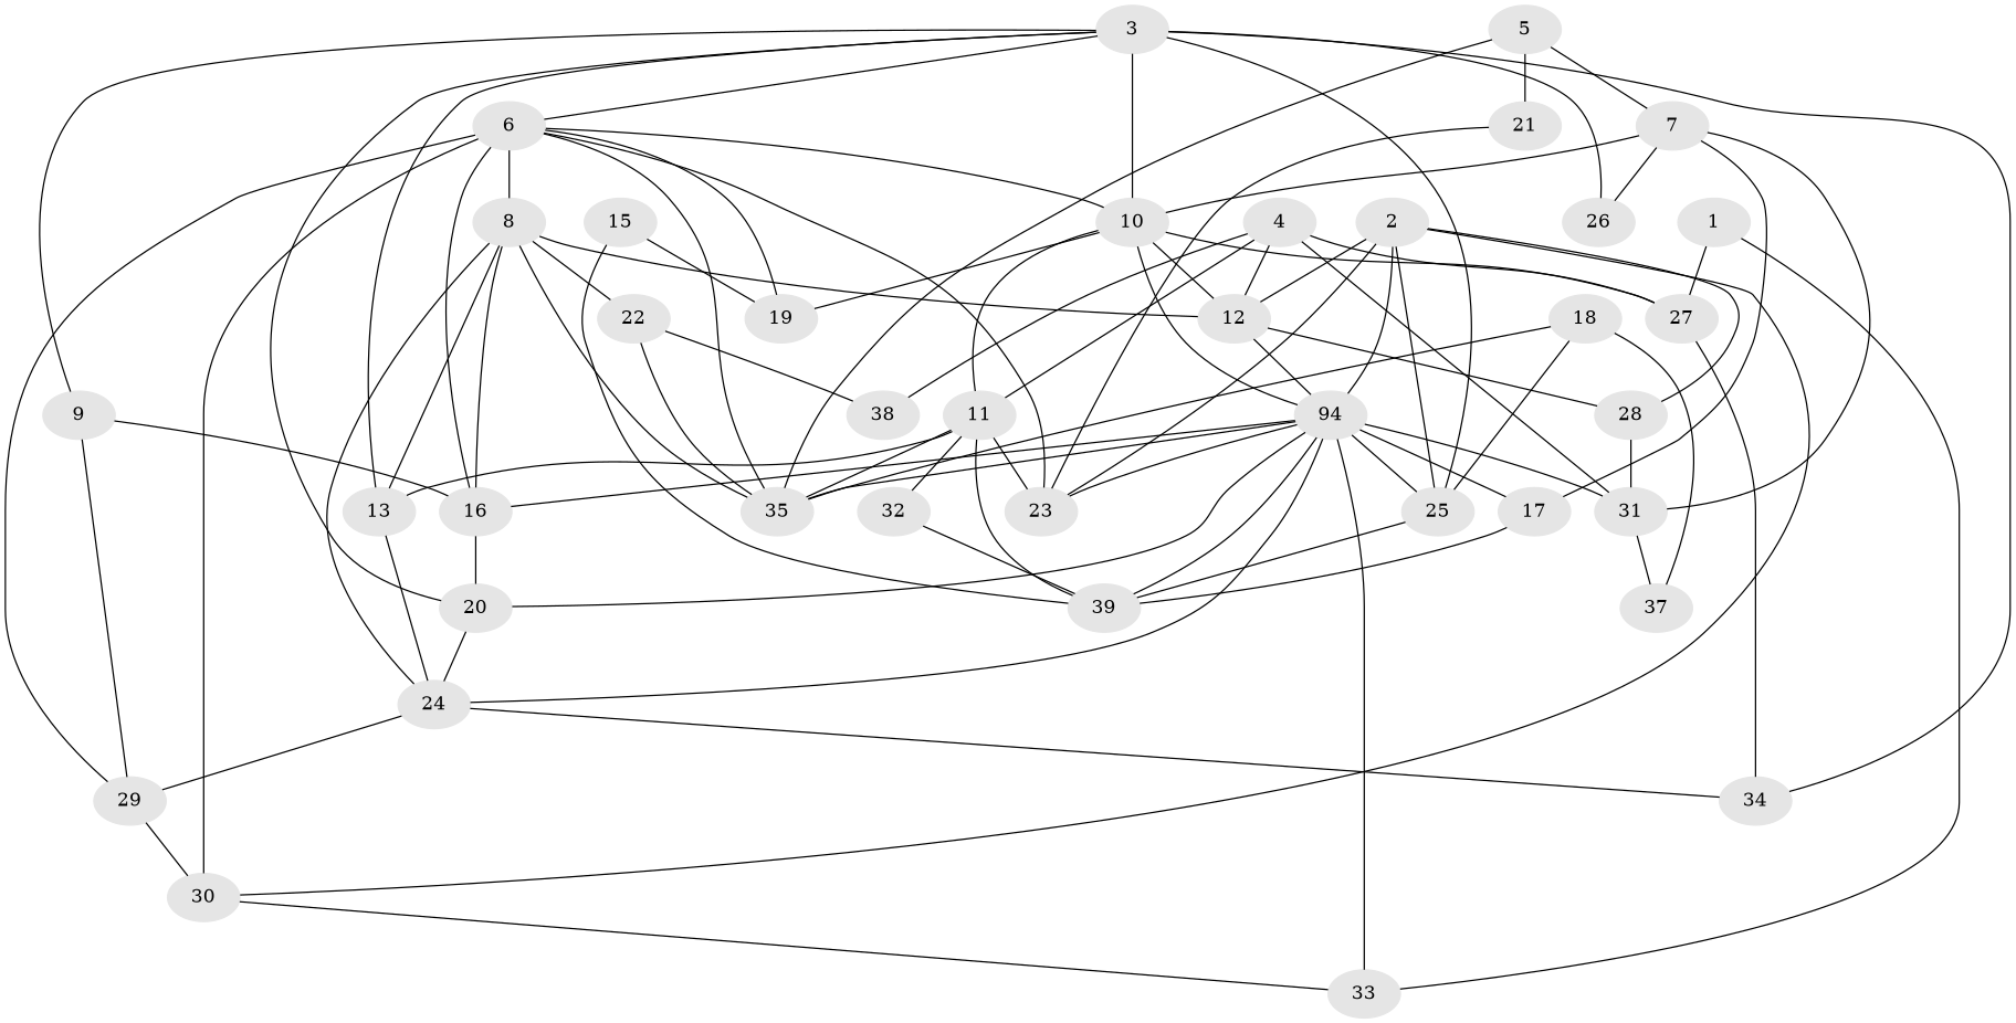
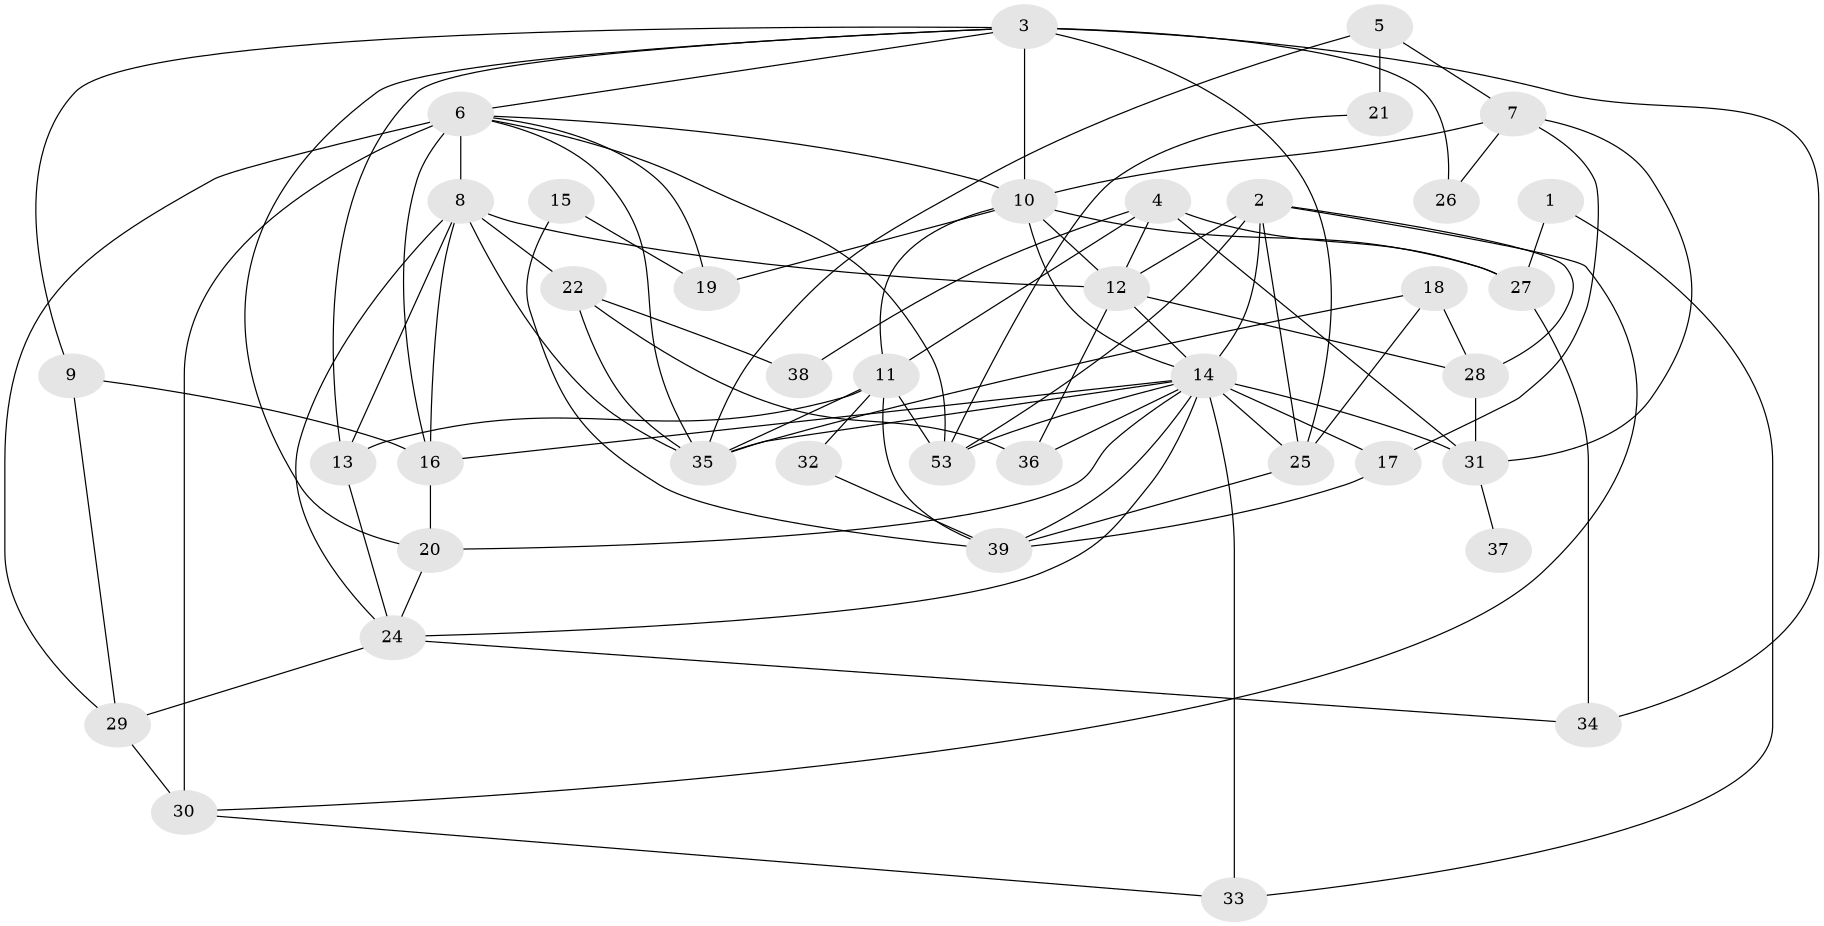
  graph {
    node [color=gray90 style=filled]
    edge [weight=1.0]
    1
    27
    33
    34
    2
    12
-   14 [label=94]
-   23
+   14
+   23 [label=53]
    25
    28
    30
+   36
    20
    31
    35
    16
    17
    24
    39
    3
    6
    9
    10
    13
    26
    8
    19
    29
    11
    4
    38
    32
    37
    5
    7
    21
    22
    15
    18
    1 -- 27
    1 -- 33
    27 -- 34
    2 -- 12 [weight=3.0]
    2 -- 14
    2 -- 23
    2 -- 25
    2 -- 28
    2 -- 30
    12 -- 14
    12 -- 28
+   12 -- 36
    14 -- 33
    14 -- 23
    14 -- 25
+   14 -- 36
    14 -- 20 [weight=3.0]
    14 -- 31
    14 -- 35
    14 -- 16 [weight=2.0]
    14 -- 17 [weight=3.0]
    14 -- 24
    14 -- 39
    25 -- 39
    28 -- 31
    30 -- 33
    20 -- 24 [weight=2.0]
    31 -- 37
    16 -- 20 [weight=2.0]
    17 -- 39
    24 -- 34
    24 -- 29 [weight=2.0]
    3 -- 34
    3 -- 25
    3 -- 20
    3 -- 6
    3 -- 9
    3 -- 10
    3 -- 13
    3 -- 26 [weight=2.0]
    6 -- 23
    6 -- 30 [weight=2.0]
    6 -- 35
    6 -- 16 [weight=2.0]
    6 -- 10 [weight=2.0]
    6 -- 8 [weight=3.0]
    6 -- 19
    6 -- 29
    9 -- 16
    9 -- 29
    10 -- 27
    10 -- 12 [weight=3.0]
    10 -- 14 [weight=2.0]
    10 -- 19
    10 -- 11 [weight=2.0]
    13 -- 24
    8 -- 12
    8 -- 35
    8 -- 16
    8 -- 24
    8 -- 13
    8 -- 22
    29 -- 30
    11 -- 23
    11 -- 35 [weight=2.0]
    11 -- 39
    11 -- 13
    11 -- 32
    4 -- 27
    4 -- 12
    4 -- 31
    4 -- 11
    4 -- 38
    32 -- 39
    5 -- 35
    5 -- 7
    5 -- 21
    7 -- 31
    7 -- 17
    7 -- 10
    7 -- 26
    21 -- 23
+   22 -- 36
    22 -- 35
    22 -- 38
    15 -- 39
    15 -- 19
    18 -- 25
    18 -- 35
-   18 -- 37
+   18 -- 28
  }
